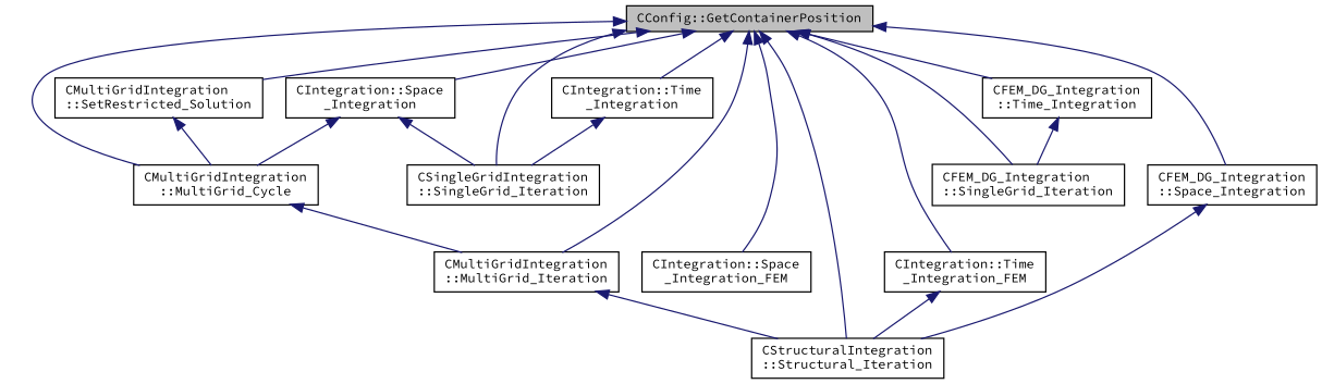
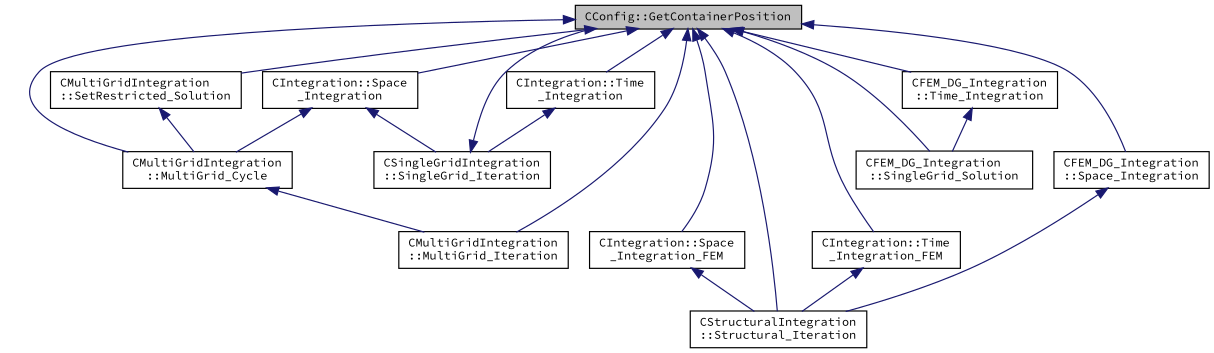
  digraph {
    fontname="Source Code Pro"
    rankdir=TB
    node [color=black fillcolor=white fontname="Source Code Pro" fontsize=10 shape=record style=filled]
    edge [color=midnightblue dir=back fontname="Source Code Pro" fontsize=10 labelfontname=Helvetica labelfontsize=10 style=solid]
    n1 [fillcolor=grey75 fontcolor=black height=0.2 label="CConfig::GetContainerPosition" width=0.4]
    n2 [height=0.2 label="CIntegration::Space\l_Integration" width=0.4]
    n3 [height=0.2 label="CMultiGridIntegration\l::MultiGrid_Cycle" width=0.4]
    n4 [height=0.2 label="CMultiGridIntegration\l::MultiGrid_Iteration" width=0.4]
    n5 [height=0.2 label="CSingleGridIntegration\l::SingleGrid_Iteration" width=0.4]
    n6 [height=0.2 label="CIntegration::Space\l_Integration_FEM" width=0.4]
    n7 [height=0.2 label="CStructuralIntegration\l::Structural_Iteration" width=0.4]
    n8 [height=0.2 label="CIntegration::Time\l_Integration" width=0.4]
    n9 [height=0.2 label="CIntegration::Time\l_Integration_FEM" width=0.4]
    n10 [height=0.2 label="CMultiGridIntegration\l::SetRestricted_Solution" width=0.4]
-   n11 [height=0.2 label="CFEM_DG_Integration\l::SingleGrid_Iteration" width=0.4]
+   n11 [height=0.2 label="CFEM_DG_Integration\l::SingleGrid_Solution" width=0.4]
    n12 [height=0.2 label="CFEM_DG_Integration\l::Space_Integration" width=0.4]
    n13 [height=0.2 label="CFEM_DG_Integration\l::Time_Integration" width=0.4]
    n1 -> n2
    n1 -> n3
    n1 -> n4
-   n1 -> n5
+   n5 -> n1
    n1 -> n6
    n1 -> n7
    n1 -> n8
    n1 -> n9
    n1 -> n10
    n1 -> n11
    n1 -> n12
    n1 -> n13
    n2 -> n3
    n2 -> n5
    n3 -> n4
-   n4 -> n7
+   n6 -> n7
    n8 -> n5
    n9 -> n7
    n10 -> n3
    n12 -> n7
    n13 -> n11
  }
